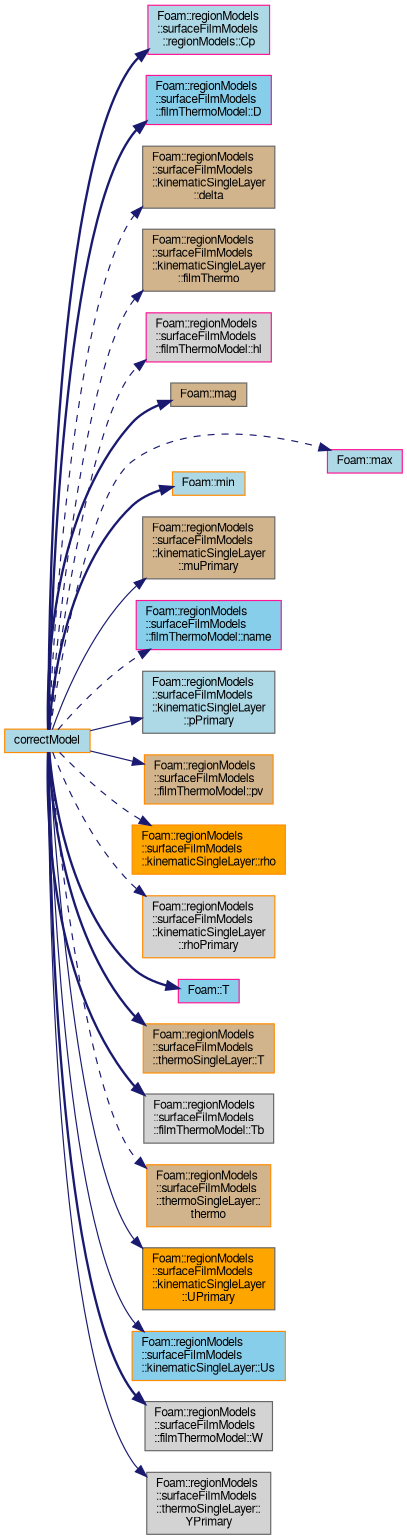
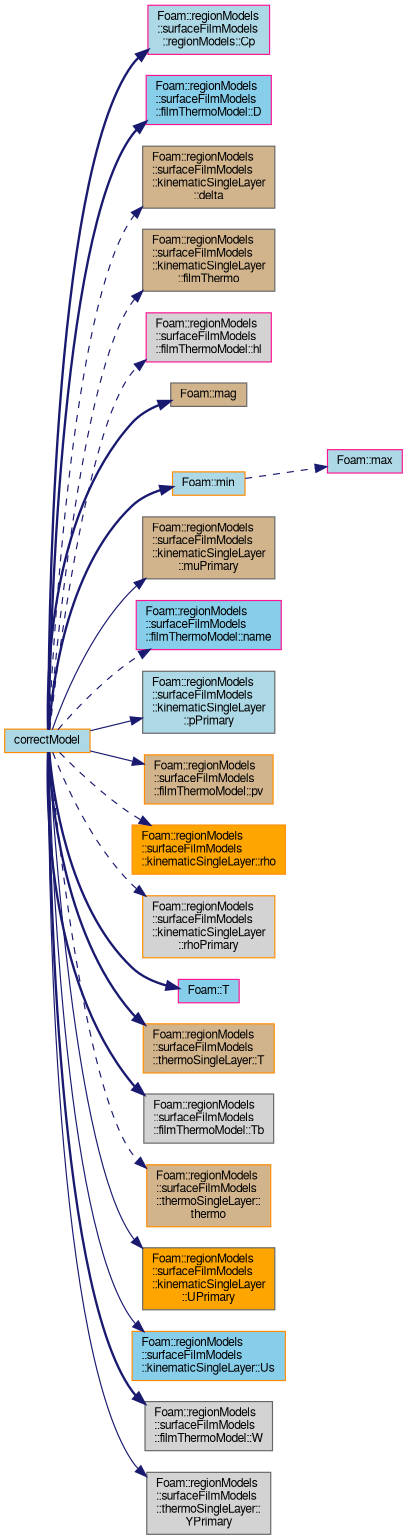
  digraph {
    rankdir=LR
    node [color=gray40 fillcolor=tan fontname=FreeSans fontsize=10 shape=record style=filled]
    edge [color=midnightblue fontname=FreeSans fontsize=10 labelfontname=FreeSans labelfontsize=10 style=bold]
    n1 [color=darkorange fillcolor=lightblue fontcolor=black height=0.2 label=correctModel width=0.4]
    n2 [color=deeppink fillcolor=lightblue height=0.2 label="Foam::regionModels\l::surfaceFilmModels\l::regionModels::Cp" width=0.4]
    n3 [color=deeppink fillcolor=skyblue height=0.2 label="Foam::regionModels\l::surfaceFilmModels\l::filmThermoModel::D" width=0.4]
    n4 [height=0.2 label="Foam::regionModels\l::surfaceFilmModels\l::kinematicSingleLayer\l::delta" width=0.4]
    n5 [height=0.2 label="Foam::regionModels\l::surfaceFilmModels\l::kinematicSingleLayer\l::filmThermo" width=0.4]
    n6 [color=deeppink fillcolor=lightgrey height=0.2 label="Foam::regionModels\l::surfaceFilmModels\l::filmThermoModel::hl" width=0.4]
    n7 [height=0.2 label="Foam::mag" width=0.4]
    n8 [color=deeppink fillcolor=lightblue height=0.2 label="Foam::max" width=0.4]
    n9 [color=darkorange fillcolor=lightblue height=0.2 label="Foam::min" width=0.4]
    n10 [height=0.2 label="Foam::regionModels\l::surfaceFilmModels\l::kinematicSingleLayer\l::muPrimary" width=0.4]
    n11 [color=deeppink fillcolor=skyblue height=0.2 label="Foam::regionModels\l::surfaceFilmModels\l::filmThermoModel::name" width=0.4]
    n12 [fillcolor=lightblue height=0.2 label="Foam::regionModels\l::surfaceFilmModels\l::kinematicSingleLayer\l::pPrimary" width=0.4]
    n13 [color=darkorange height=0.2 label="Foam::regionModels\l::surfaceFilmModels\l::filmThermoModel::pv" width=0.4]
    n14 [color=darkorange fillcolor=orange height=0.2 label="Foam::regionModels\l::surfaceFilmModels\l::kinematicSingleLayer::rho" width=0.4]
    n15 [color=darkorange fillcolor=lightgrey height=0.2 label="Foam::regionModels\l::surfaceFilmModels\l::kinematicSingleLayer\l::rhoPrimary" width=0.4]
    n16 [color=deeppink fillcolor=skyblue height=0.2 label="Foam::T" width=0.4]
    n17 [color=darkorange height=0.2 label="Foam::regionModels\l::surfaceFilmModels\l::thermoSingleLayer::T" width=0.4]
    n18 [fillcolor=lightgrey height=0.2 label="Foam::regionModels\l::surfaceFilmModels\l::filmThermoModel::Tb" width=0.4]
    n19 [color=darkorange height=0.2 label="Foam::regionModels\l::surfaceFilmModels\l::thermoSingleLayer::\lthermo" width=0.4]
    n20 [fillcolor=orange height=0.2 label="Foam::regionModels\l::surfaceFilmModels\l::kinematicSingleLayer\l::UPrimary" width=0.4]
    n21 [color=darkorange fillcolor=skyblue height=0.2 label="Foam::regionModels\l::surfaceFilmModels\l::kinematicSingleLayer::Us" width=0.4]
    n22 [fillcolor=lightgrey height=0.2 label="Foam::regionModels\l::surfaceFilmModels\l::filmThermoModel::W" width=0.4]
    n23 [fillcolor=lightgrey height=0.2 label="Foam::regionModels\l::surfaceFilmModels\l::thermoSingleLayer::\lYPrimary" width=0.4]
    n1 -> n2
    n1 -> n3
    n1 -> n4 [style=dashed]
    n1 -> n5 [style=dashed]
    n1 -> n6 [style=dashed]
    n1 -> n7
-   n1 -> n8 [style=dashed]
+   n9 -> n8 [style=dashed]
    n1 -> n9
    n1 -> n10 [style=solid]
    n1 -> n11 [style=dashed]
    n1 -> n12 [style=solid]
    n1 -> n13 [style=solid]
    n1 -> n14 [style=dashed]
    n1 -> n15 [style=dashed]
    n1 -> n16
    n1 -> n17
    n1 -> n18
    n1 -> n19 [style=dashed]
    n1 -> n20 [style=solid]
    n1 -> n21 [style=solid]
    n1 -> n22
    n1 -> n23 [style=solid]
  }
